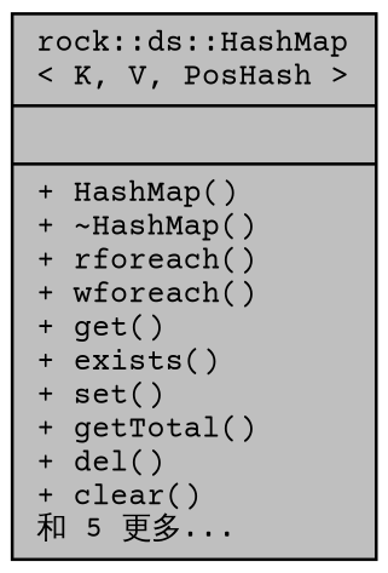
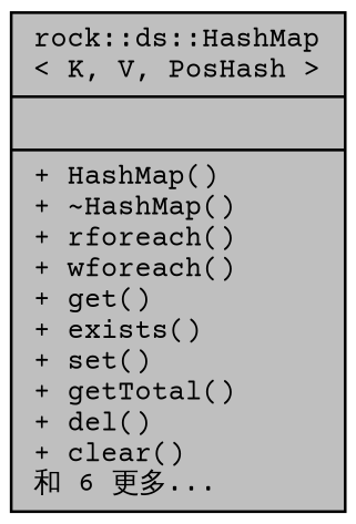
  digraph {
    fontname="Courier Prime"
-   n1 [color=black fillcolor=grey75 fontcolor=black fontname="Courier Prime" fontsize=10 height=0.2 label="{rock::ds::HashMap\l\< K, V, PosHash \>\n||+ HashMap()\l+ ~HashMap()\l+ rforeach()\l+ wforeach()\l+ get()\l+ exists()\l+ set()\l+ getTotal()\l+ del()\l+ clear()\l和 5 更多...\l}" shape=record style=filled width=0.4]
+   n1 [color=black fillcolor=grey75 fontcolor=black fontname="Courier Prime" fontsize=10 height=0.2 label="{rock::ds::HashMap\l\< K, V, PosHash \>\n||+ HashMap()\l+ ~HashMap()\l+ rforeach()\l+ wforeach()\l+ get()\l+ exists()\l+ set()\l+ getTotal()\l+ del()\l+ clear()\l和 6 更多...\l}" shape=record style=filled width=0.4]
  }
